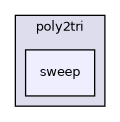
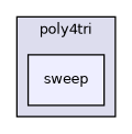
  digraph {
    compound=true
    n1 [fillcolor="#eeeeff" fontname=Helvetica fontsize=10 label=sweep pencolor=black shape=box style=filled]
    subgraph cluster_1 {
      bgcolor="#ddddee"
      fontname=Helvetica
      fontsize=10
-     label=poly2tri
+     label=poly4tri
      pencolor=black
      n1
    }
  }
